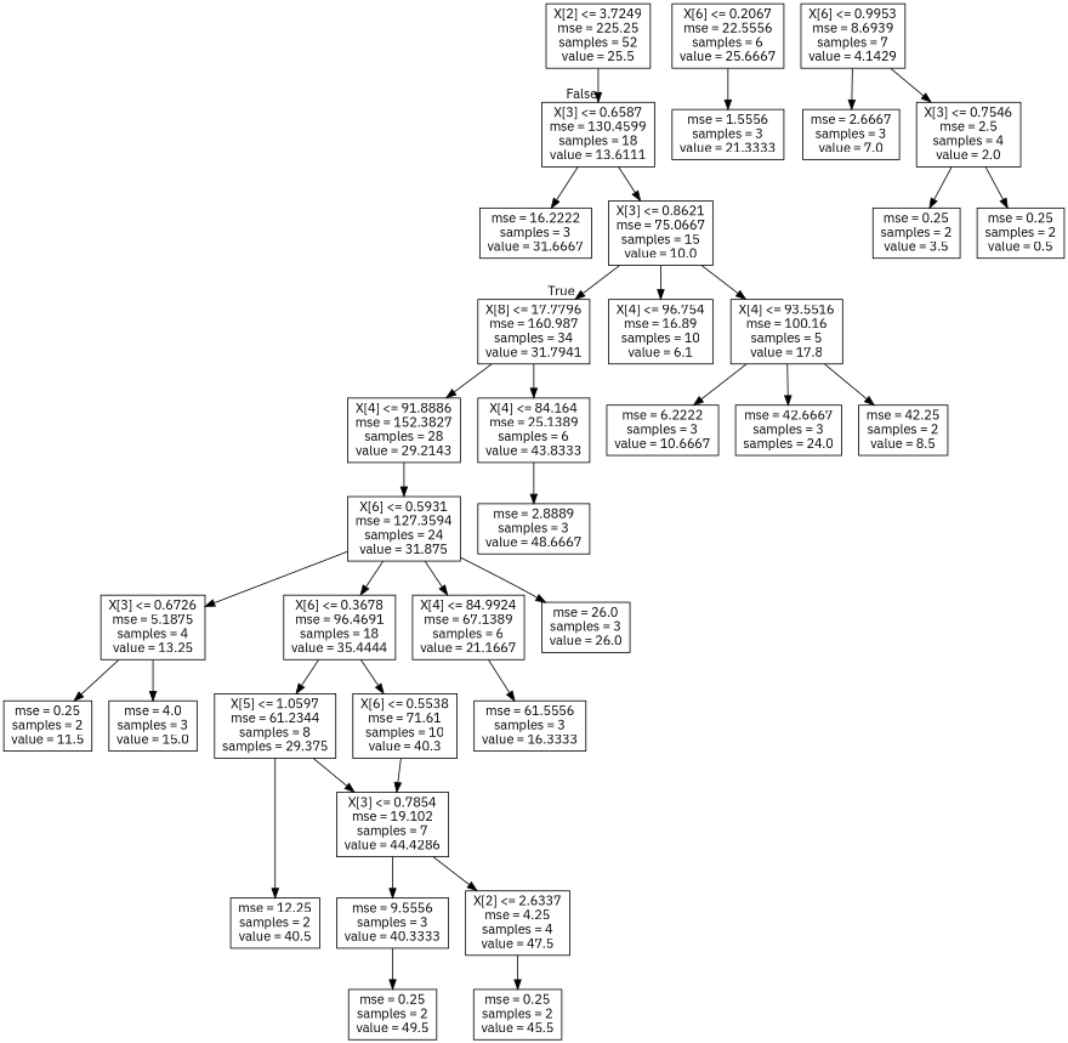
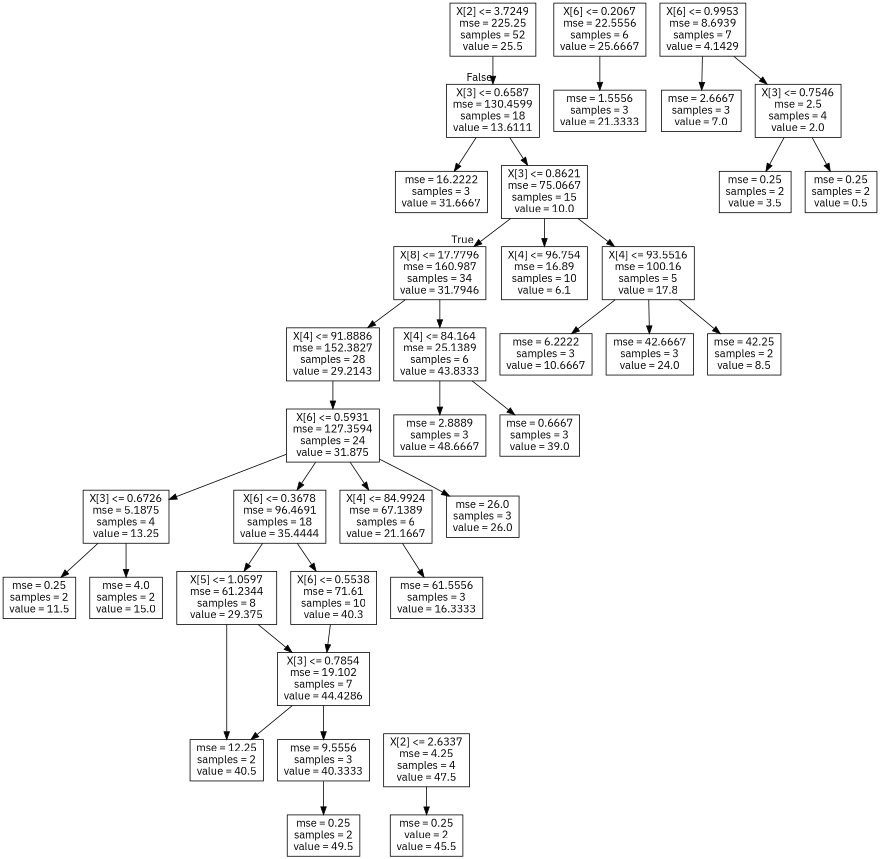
  digraph {
    fontname="IBM Plex Sans"
    node [fontname="IBM Plex Sans" shape=box]
    edge [fontname="IBM Plex Sans"]
    n1 [label="X[2] <= 3.7249\nmse = 225.25\nsamples = 52\nvalue = 25.5"]
    n2 [label="X[3] <= 0.6587\nmse = 130.4599\nsamples = 18\nvalue = 13.6111"]
-   n3 [label="X[8] <= 17.7796\nmse = 160.987\nsamples = 34\nvalue = 31.7941"]
+   n3 [label="X[8] <= 17.7796\nmse = 160.987\nsamples = 34\nvalue = 31.7946"]
    n4 [label="X[4] <= 91.8886\nmse = 152.3827\nsamples = 28\nvalue = 29.2143"]
    n5 [label="X[4] <= 84.164\nmse = 25.1389\nsamples = 6\nvalue = 43.8333"]
    n6 [label="mse = 16.2222\nsamples = 3\nvalue = 31.6667"]
    n7 [label="X[3] <= 0.8621\nmse = 75.0667\nsamples = 15\nvalue = 10.0"]
    n8 [label="X[6] <= 0.5931\nmse = 127.3594\nsamples = 24\nvalue = 31.875"]
    n9 [label="mse = 2.8889\nsamples = 3\nvalue = 48.6667"]
+   n10 [label="mse = 0.6667\nsamples = 3\nvalue = 39.0"]
    n11 [label="X[3] <= 0.6726\nmse = 5.1875\nsamples = 4\nvalue = 13.25"]
    n12 [label="X[6] <= 0.3678\nmse = 96.4691\nsamples = 18\nvalue = 35.4444"]
    n13 [label="X[4] <= 84.9924\nmse = 67.1389\nsamples = 6\nvalue = 21.1667"]
    n14 [label="mse = 26.0\nsamples = 3\nvalue = 26.0"]
    n15 [label="mse = 0.25\nsamples = 2\nvalue = 11.5"]
-   n16 [label="mse = 4.0\nsamples = 3\nvalue = 15.0"]
-   n17 [label="X[5] <= 1.0597\nmse = 61.2344\nsamples = 8\nsamples = 29.375"]
+   n16 [label="mse = 4.0\nsamples = 2\nvalue = 15.0"]
+   n17 [label="X[5] <= 1.0597\nmse = 61.2344\nsamples = 8\nvalue = 29.375"]
    n18 [label="X[6] <= 0.5538\nmse = 71.61\nsamples = 10\nvalue = 40.3"]
    n19 [label="mse = 61.5556\nsamples = 3\nvalue = 16.3333"]
    n20 [label="mse = 12.25\nsamples = 2\nvalue = 40.5"]
    n21 [label="X[3] <= 0.7854\nmse = 19.102\nsamples = 7\nvalue = 44.4286"]
    n22 [label="X[6] <= 0.2067\nmse = 22.5556\nsamples = 6\nvalue = 25.6667"]
    n23 [label="mse = 1.5556\nsamples = 3\nvalue = 21.3333"]
    n24 [label="mse = 9.5556\nsamples = 3\nvalue = 40.3333"]
    n25 [label="X[2] <= 2.6337\nmse = 4.25\nsamples = 4\nvalue = 47.5"]
    n26 [label="mse = 0.25\nsamples = 2\nvalue = 49.5"]
-   n27 [label="mse = 0.25\nsamples = 2\nvalue = 45.5"]
+   n27 [label="mse = 0.25\nvalue = 2\nvalue = 45.5"]
    n28 [label="X[4] <= 96.754\nmse = 16.89\nsamples = 10\nvalue = 6.1"]
    n29 [label="X[4] <= 93.5516\nmse = 100.16\nsamples = 5\nvalue = 17.8"]
    n30 [label="mse = 6.2222\nsamples = 3\nvalue = 10.6667"]
-   n31 [label="mse = 42.6667\nsamples = 3\nsamples = 24.0"]
+   n31 [label="mse = 42.6667\nsamples = 3\nvalue = 24.0"]
    n32 [label="mse = 42.25\nsamples = 2\nvalue = 8.5"]
    n33 [label="X[6] <= 0.9953\nmse = 8.6939\nsamples = 7\nvalue = 4.1429"]
    n34 [label="mse = 2.6667\nsamples = 3\nvalue = 7.0"]
    n35 [label="X[3] <= 0.7546\nmse = 2.5\nsamples = 4\nvalue = 2.0"]
    n36 [label="mse = 0.25\nsamples = 2\nvalue = 3.5"]
    n37 [label="mse = 0.25\nsamples = 2\nvalue = 0.5"]
    n1 -> n2 [headlabel=False labelangle=-45 labeldistance=2.5]
    n2 -> n6
    n2 -> n7
    n3 -> n4
    n3 -> n5
    n4 -> n8
    n5 -> n9
+   n5 -> n10
    n7 -> n3 [headlabel=True labelangle=45 labeldistance=2.5]
    n7 -> n28
    n7 -> n29
    n8 -> n11
    n8 -> n12
    n8 -> n13
    n8 -> n14
    n11 -> n15
    n11 -> n16
    n12 -> n17
    n12 -> n18
    n13 -> n19
    n17 -> n20
    n17 -> n21
    n18 -> n21
    n21 -> n24
-   n21 -> n25
+   n21 -> n20
    n22 -> n23
    n24 -> n26
    n25 -> n27
    n29 -> n30
    n29 -> n31
    n29 -> n32
    n33 -> n34
    n33 -> n35
    n35 -> n36
    n35 -> n37
  }
